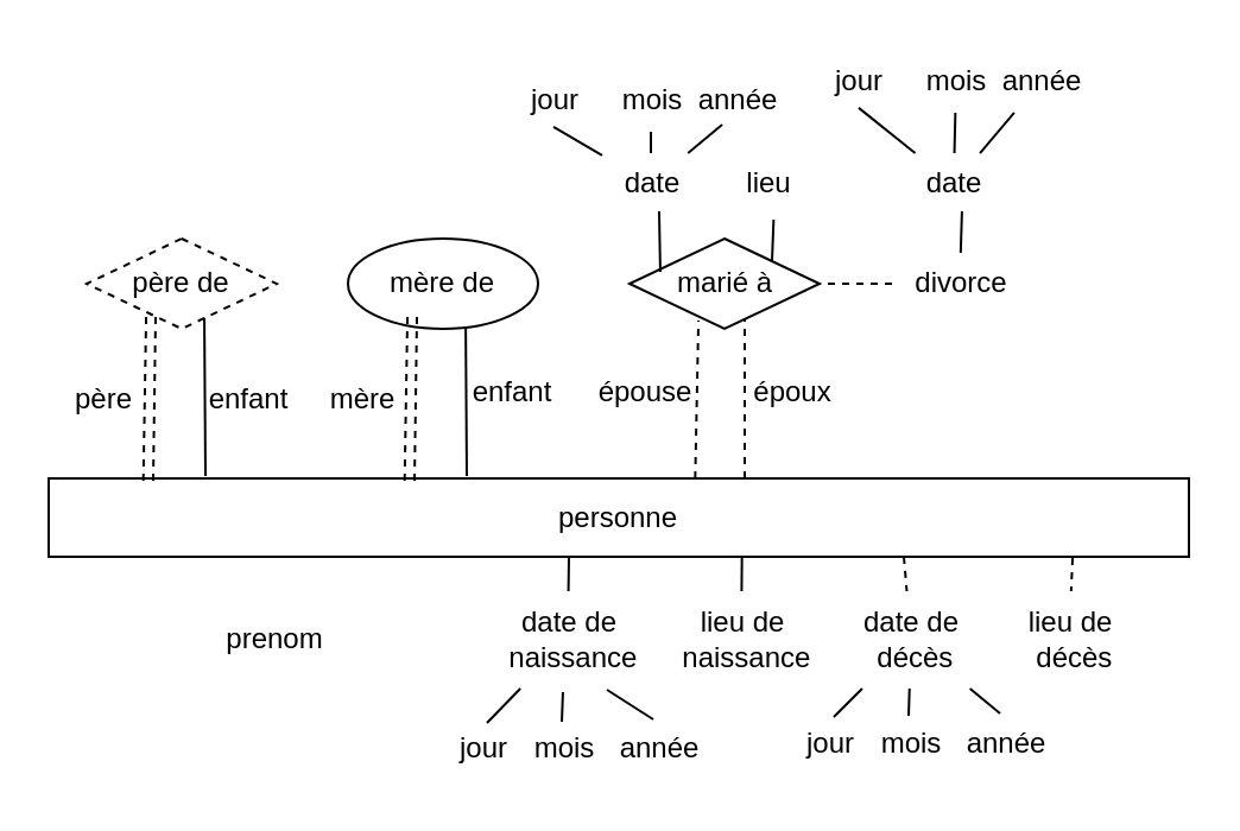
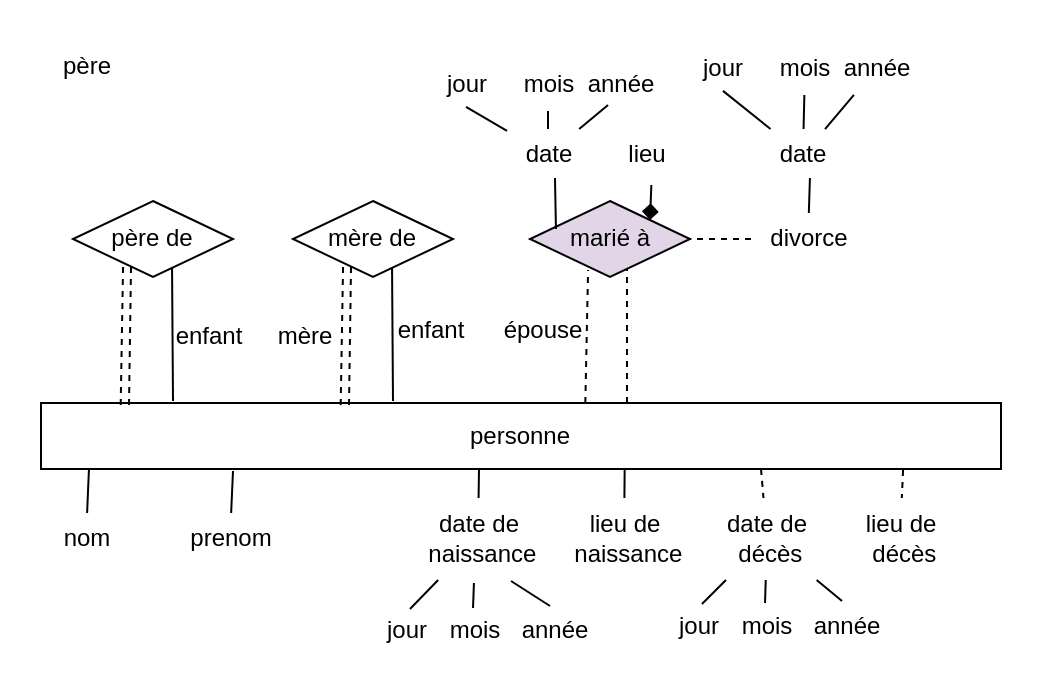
  <mxCell id="0" />
  <mxCell id="1" parent="0" />
  <mxCell id="2" value="personne" style="rounded=0;whiteSpace=wrap;html=1;" parent="1" vertex="1"><mxGeometry x="20" y="201" width="480" height="33" as="geometry" /></mxCell>
+ <mxCell id="3" value="" style="endArrow=none;html=1;rounded=0;exitX=0.05;exitY=0.985;exitDx=0;exitDy=0;exitPerimeter=0;" parent="1" source="2" target="4" edge="1"><mxGeometry width="50" height="50" relative="1" as="geometry"><mxPoint x="188.292" y="232" as="sourcePoint" /><mxPoint x="159" y="248" as="targetPoint" /></mxGeometry></mxCell>
+ <mxCell id="4" value="nom" style="text;html=1;align=center;verticalAlign=middle;resizable=0;points=[];autosize=1;strokeColor=none;fillColor=none;" parent="1" vertex="1"><mxGeometry x="22" y="256" width="41" height="26" as="geometry" /></mxCell>
  <mxCell id="5" value="prenom" style="text;html=1;align=center;verticalAlign=middle;resizable=0;points=[];autosize=1;strokeColor=none;fillColor=none;" parent="1" vertex="1"><mxGeometry x="85" y="256" width="59" height="26" as="geometry" /></mxCell>
+ <mxCell id="6" value="" style="endArrow=none;html=1;rounded=0;exitX=0.2;exitY=1.03;exitDx=0;exitDy=0;exitPerimeter=0;" parent="1" source="2" target="5" edge="1"><mxGeometry width="50" height="50" relative="1" as="geometry"><mxPoint x="199" y="236" as="sourcePoint" /><mxPoint x="249" y="186" as="targetPoint" /></mxGeometry></mxCell>
  <mxCell id="7" value="date de&lt;br&gt;&amp;nbsp;naissance" style="text;html=1;align=center;verticalAlign=middle;resizable=0;points=[];autosize=1;strokeColor=none;fillColor=none;" parent="1" vertex="1"><mxGeometry x="201" y="248.5" width="75" height="41" as="geometry" /></mxCell>
  <mxCell id="8" value="lieu de&lt;br&gt;&amp;nbsp;naissance" style="text;html=1;align=center;verticalAlign=middle;resizable=0;points=[];autosize=1;strokeColor=none;fillColor=none;" parent="1" vertex="1"><mxGeometry x="274" y="248.5" width="75" height="41" as="geometry" /></mxCell>
  <mxCell id="9" value="" style="endArrow=none;html=1;rounded=0;" parent="1" target="7" edge="1"><mxGeometry width="50" height="50" relative="1" as="geometry"><mxPoint x="239" y="234" as="sourcePoint" /><mxPoint x="249" y="171" as="targetPoint" /></mxGeometry></mxCell>
  <mxCell id="10" value="" style="endArrow=none;html=1;rounded=0;exitX=0.608;exitY=0.985;exitDx=0;exitDy=0;exitPerimeter=0;" parent="1" source="2" target="8" edge="1"><mxGeometry width="50" height="50" relative="1" as="geometry"><mxPoint x="199" y="221" as="sourcePoint" /><mxPoint x="249" y="171" as="targetPoint" /></mxGeometry></mxCell>
  <mxCell id="11" value="date de&lt;br style=&quot;border-color: var(--border-color);&quot;&gt;&amp;nbsp;décès" style="text;html=1;align=center;verticalAlign=middle;resizable=0;points=[];autosize=1;strokeColor=none;fillColor=none;" parent="1" vertex="1"><mxGeometry x="354" y="248.5" width="58" height="41" as="geometry" /></mxCell>
  <mxCell id="12" value="lieu de&lt;br&gt;&amp;nbsp;décès" style="text;html=1;align=center;verticalAlign=middle;resizable=0;points=[];autosize=1;strokeColor=none;fillColor=none;" parent="1" vertex="1"><mxGeometry x="423" y="248.5" width="53" height="41" as="geometry" /></mxCell>
  <mxCell id="13" value="" style="endArrow=none;dashed=1;html=1;rounded=0;exitX=0.75;exitY=1;exitDx=0;exitDy=0;" parent="1" source="2" target="11" edge="1"><mxGeometry width="50" height="50" relative="1" as="geometry"><mxPoint x="275" y="215" as="sourcePoint" /><mxPoint x="325" y="165" as="targetPoint" /></mxGeometry></mxCell>
  <mxCell id="14" value="" style="endArrow=none;dashed=1;html=1;rounded=0;exitX=0.898;exitY=1.015;exitDx=0;exitDy=0;exitPerimeter=0;" parent="1" source="2" target="12" edge="1"><mxGeometry width="50" height="50" relative="1" as="geometry"><mxPoint x="275" y="215" as="sourcePoint" /><mxPoint x="325" y="165" as="targetPoint" /></mxGeometry></mxCell>
  <mxCell id="15" value="" style="endArrow=none;html=1;rounded=0;entryX=0.619;entryY=0.868;entryDx=0;entryDy=0;entryPerimeter=0;" parent="1" target="17" edge="1"><mxGeometry width="50" height="50" relative="1" as="geometry"><mxPoint x="196" y="200" as="sourcePoint" /><mxPoint x="195" y="133" as="targetPoint" /></mxGeometry></mxCell>
  <mxCell id="16" value="enfant" style="text;html=1;align=center;verticalAlign=middle;resizable=0;points=[];autosize=1;strokeColor=none;fillColor=none;" parent="1" vertex="1"><mxGeometry x="189" y="152" width="51" height="26" as="geometry" /></mxCell>
- <mxCell id="17" value="mère de" style="ellipse;whiteSpace=wrap;html=1;" parent="1" vertex="1"><mxGeometry x="146" y="100" width="80" height="38" as="geometry" /></mxCell>
+ <mxCell id="17" value="mère de" style="rhombus;whiteSpace=wrap;html=1;" parent="1" vertex="1"><mxGeometry x="146" y="100" width="80" height="38" as="geometry" /></mxCell>
  <mxCell id="18" value="" style="endArrow=none;dashed=1;html=1;rounded=0;entryX=0.363;entryY=0.816;entryDx=0;entryDy=0;entryPerimeter=0;" parent="1" target="17" edge="1"><mxGeometry width="50" height="50" relative="1" as="geometry"><mxPoint x="174" y="202" as="sourcePoint" /><mxPoint x="225" y="165" as="targetPoint" /></mxGeometry></mxCell>
  <mxCell id="19" value="" style="endArrow=none;dashed=1;html=1;rounded=0;entryX=0.313;entryY=0.855;entryDx=0;entryDy=0;entryPerimeter=0;exitX=0.333;exitY=0.03;exitDx=0;exitDy=0;exitPerimeter=0;" parent="1" target="17" edge="1"><mxGeometry width="50" height="50" relative="1" as="geometry"><mxPoint x="169.84" y="201.99" as="sourcePoint" /><mxPoint x="225" y="165" as="targetPoint" /></mxGeometry></mxCell>
  <mxCell id="20" value="mère" style="text;html=1;align=center;verticalAlign=middle;resizable=0;points=[];autosize=1;strokeColor=none;fillColor=none;" parent="1" vertex="1"><mxGeometry x="129" y="155" width="45" height="26" as="geometry" /></mxCell>
  <mxCell id="21" value="" style="endArrow=none;html=1;rounded=0;entryX=0.619;entryY=0.868;entryDx=0;entryDy=0;entryPerimeter=0;" parent="1" target="23" edge="1"><mxGeometry width="50" height="50" relative="1" as="geometry"><mxPoint x="86" y="200" as="sourcePoint" /><mxPoint x="85" y="133" as="targetPoint" /></mxGeometry></mxCell>
  <mxCell id="22" value="enfant" style="text;html=1;align=center;verticalAlign=middle;resizable=0;points=[];autosize=1;strokeColor=none;fillColor=none;" parent="1" vertex="1"><mxGeometry x="78" y="155" width="51" height="26" as="geometry" /></mxCell>
- <mxCell id="23" value="père de" style="rhombus;whiteSpace=wrap;html=1;dashed=1;" parent="1" vertex="1"><mxGeometry x="36" y="100" width="80" height="38" as="geometry" /></mxCell>
+ <mxCell id="23" value="père de" style="rhombus;whiteSpace=wrap;html=1;" parent="1" vertex="1"><mxGeometry x="36" y="100" width="80" height="38" as="geometry" /></mxCell>
  <mxCell id="24" value="" style="endArrow=none;dashed=1;html=1;rounded=0;entryX=0.363;entryY=0.816;entryDx=0;entryDy=0;entryPerimeter=0;" parent="1" target="23" edge="1"><mxGeometry width="50" height="50" relative="1" as="geometry"><mxPoint x="64" y="202" as="sourcePoint" /><mxPoint x="115" y="165" as="targetPoint" /></mxGeometry></mxCell>
  <mxCell id="25" value="" style="endArrow=none;dashed=1;html=1;rounded=0;entryX=0.313;entryY=0.855;entryDx=0;entryDy=0;entryPerimeter=0;exitX=0.333;exitY=0.03;exitDx=0;exitDy=0;exitPerimeter=0;" parent="1" target="23" edge="1"><mxGeometry width="50" height="50" relative="1" as="geometry"><mxPoint x="59.84" y="201.99" as="sourcePoint" /><mxPoint x="115" y="165" as="targetPoint" /></mxGeometry></mxCell>
- <mxCell id="26" value="père" style="text;html=1;align=center;verticalAlign=middle;resizable=0;points=[];autosize=1;strokeColor=none;fillColor=none;" parent="1" vertex="1"><mxGeometry x="22" y="155" width="42" height="26" as="geometry" /></mxCell>
- <mxCell id="27" value="époux" style="text;html=1;align=center;verticalAlign=middle;resizable=0;points=[];autosize=1;strokeColor=none;fillColor=none;" parent="1" vertex="1"><mxGeometry x="307.5" y="152" width="51" height="26" as="geometry" /></mxCell>
- <mxCell id="28" value="marié à" style="rhombus;whiteSpace=wrap;html=1;" parent="1" vertex="1"><mxGeometry x="264.5" y="100" width="80" height="38" as="geometry" /></mxCell>
+ <mxCell id="26" value="père" style="text;html=1;align=center;verticalAlign=middle;resizable=0;points=[];autosize=1;strokeColor=none;fillColor=none;" parent="1" vertex="1"><mxGeometry x="22" y="20" width="42" height="26" as="geometry" /></mxCell>
+ <mxCell id="28" value="marié à" style="rhombus;whiteSpace=wrap;html=1;fillColor=#e1d5e7;" parent="1" vertex="1"><mxGeometry x="264.5" y="100" width="80" height="38" as="geometry" /></mxCell>
  <mxCell id="29" value="épouse" style="text;html=1;align=center;verticalAlign=middle;resizable=0;points=[];autosize=1;strokeColor=none;fillColor=none;" parent="1" vertex="1"><mxGeometry x="242" y="152" width="57" height="26" as="geometry" /></mxCell>
  <mxCell id="30" value="" style="endArrow=none;html=1;rounded=0;entryX=0.306;entryY=0.211;entryDx=0;entryDy=0;exitX=0.585;exitY=0.942;exitDx=0;exitDy=0;exitPerimeter=0;entryPerimeter=0;" parent="1" source="31" edge="1"><mxGeometry width="50" height="50" relative="1" as="geometry"><mxPoint x="273.5" y="82.02" as="sourcePoint" /><mxPoint x="277.48" y="114.038" as="targetPoint" /></mxGeometry></mxCell>
  <mxCell id="31" value="date" style="text;html=1;align=center;verticalAlign=middle;resizable=0;points=[];autosize=1;strokeColor=none;fillColor=none;" parent="1" vertex="1"><mxGeometry x="253" y="64.02" width="41" height="26" as="geometry" /></mxCell>
  <mxCell id="32" value="lieu" style="text;html=1;align=center;verticalAlign=middle;resizable=0;points=[];autosize=1;strokeColor=none;fillColor=none;" parent="1" vertex="1"><mxGeometry x="302.5" y="62.02" width="40" height="30" as="geometry" /></mxCell>
- <mxCell id="33" value="" style="endArrow=none;html=1;rounded=0;entryX=1;entryY=0;entryDx=0;entryDy=0;exitX=0.567;exitY=0.999;exitDx=0;exitDy=0;exitPerimeter=0;" parent="1" source="32" target="28" edge="1"><mxGeometry width="50" height="50" relative="1" as="geometry"><mxPoint x="155.5" y="216" as="sourcePoint" /><mxPoint x="293.48" y="106.016" as="targetPoint" /></mxGeometry></mxCell>
+ <mxCell id="33" value="" style="endArrow=diamond;html=1;rounded=0;entryX=1;entryY=0;entryDx=0;entryDy=0;exitX=0.567;exitY=0.999;exitDx=0;exitDy=0;exitPerimeter=0;" parent="1" source="32" target="28" edge="1"><mxGeometry width="50" height="50" relative="1" as="geometry"><mxPoint x="155.5" y="216" as="sourcePoint" /><mxPoint x="293.48" y="106.016" as="targetPoint" /></mxGeometry></mxCell>
  <mxCell id="34" value="" style="endArrow=none;dashed=1;html=1;rounded=0;" parent="1" source="35" edge="1"><mxGeometry width="50" height="50" relative="1" as="geometry"><mxPoint x="370" y="120" as="sourcePoint" /><mxPoint x="344" y="119" as="targetPoint" /></mxGeometry></mxCell>
  <mxCell id="35" value="divorce" style="text;html=1;align=center;verticalAlign=middle;resizable=0;points=[];autosize=1;strokeColor=none;fillColor=none;" parent="1" vertex="1"><mxGeometry x="375" y="106" width="57" height="26" as="geometry" /></mxCell>
  <mxCell id="36" value="jour" style="text;html=1;align=center;verticalAlign=middle;resizable=0;points=[];autosize=1;strokeColor=none;fillColor=none;" parent="1" vertex="1"><mxGeometry x="184" y="302" width="38" height="26" as="geometry" /></mxCell>
  <mxCell id="37" value="" style="endArrow=none;html=1;rounded=0;exitX=0.539;exitY=0.077;exitDx=0;exitDy=0;exitPerimeter=0;" parent="1" source="36" target="7" edge="1"><mxGeometry width="50" height="50" relative="1" as="geometry"><mxPoint x="273" y="412" as="sourcePoint" /><mxPoint x="323" y="362" as="targetPoint" /></mxGeometry></mxCell>
  <mxCell id="38" value="mois" style="text;html=1;align=center;verticalAlign=middle;resizable=0;points=[];autosize=1;strokeColor=none;fillColor=none;" parent="1" vertex="1"><mxGeometry x="215.5" y="302" width="43" height="26" as="geometry" /></mxCell>
  <mxCell id="39" value="année" style="text;html=1;align=center;verticalAlign=middle;resizable=0;points=[];autosize=1;strokeColor=none;fillColor=none;" parent="1" vertex="1"><mxGeometry x="251" y="302" width="51" height="26" as="geometry" /></mxCell>
  <mxCell id="40" value="" style="endArrow=none;html=1;rounded=0;entryX=0.473;entryY=1.037;entryDx=0;entryDy=0;entryPerimeter=0;exitX=0.477;exitY=0.058;exitDx=0;exitDy=0;exitPerimeter=0;" parent="1" source="38" target="7" edge="1"><mxGeometry width="50" height="50" relative="1" as="geometry"><mxPoint x="273" y="412" as="sourcePoint" /><mxPoint x="323" y="362" as="targetPoint" /></mxGeometry></mxCell>
  <mxCell id="41" value="" style="endArrow=none;html=1;rounded=0;entryX=0.72;entryY=1.012;entryDx=0;entryDy=0;entryPerimeter=0;exitX=0.461;exitY=0.019;exitDx=0;exitDy=0;exitPerimeter=0;" parent="1" source="39" target="7" edge="1"><mxGeometry width="50" height="50" relative="1" as="geometry"><mxPoint x="273" y="412" as="sourcePoint" /><mxPoint x="323" y="362" as="targetPoint" /></mxGeometry></mxCell>
  <mxCell id="42" value="jour" style="text;html=1;align=center;verticalAlign=middle;resizable=0;points=[];autosize=1;strokeColor=none;fillColor=none;" parent="1" vertex="1"><mxGeometry x="330" y="299.5" width="38" height="26" as="geometry" /></mxCell>
  <mxCell id="43" value="" style="endArrow=none;html=1;rounded=0;exitX=0.539;exitY=0.077;exitDx=0;exitDy=0;exitPerimeter=0;" parent="1" source="42" target="11" edge="1"><mxGeometry width="50" height="50" relative="1" as="geometry"><mxPoint x="419" y="409.5" as="sourcePoint" /><mxPoint x="364.576" y="287" as="targetPoint" /></mxGeometry></mxCell>
  <mxCell id="44" value="mois" style="text;html=1;align=center;verticalAlign=middle;resizable=0;points=[];autosize=1;strokeColor=none;fillColor=none;" parent="1" vertex="1"><mxGeometry x="361.5" y="299.5" width="43" height="26" as="geometry" /></mxCell>
  <mxCell id="45" value="année" style="text;html=1;align=center;verticalAlign=middle;resizable=0;points=[];autosize=1;strokeColor=none;fillColor=none;" parent="1" vertex="1"><mxGeometry x="397" y="299.5" width="51" height="26" as="geometry" /></mxCell>
  <mxCell id="46" value="" style="endArrow=none;html=1;rounded=0;exitX=0.477;exitY=0.058;exitDx=0;exitDy=0;exitPerimeter=0;" parent="1" source="44" target="11" edge="1"><mxGeometry width="50" height="50" relative="1" as="geometry"><mxPoint x="419" y="409.5" as="sourcePoint" /><mxPoint x="382.475" y="288.517" as="targetPoint" /></mxGeometry></mxCell>
  <mxCell id="47" value="" style="endArrow=none;html=1;rounded=0;exitX=0.461;exitY=0.019;exitDx=0;exitDy=0;exitPerimeter=0;" parent="1" source="45" target="11" edge="1"><mxGeometry width="50" height="50" relative="1" as="geometry"><mxPoint x="419" y="409.5" as="sourcePoint" /><mxPoint x="401" y="287.492" as="targetPoint" /></mxGeometry></mxCell>
  <mxCell id="48" value="jour" style="text;html=1;align=center;verticalAlign=middle;resizable=0;points=[];autosize=1;strokeColor=none;fillColor=none;" parent="1" vertex="1"><mxGeometry x="214" y="29" width="38" height="26" as="geometry" /></mxCell>
  <mxCell id="49" value="" style="endArrow=none;html=1;rounded=0;exitX=0.487;exitY=0.922;exitDx=0;exitDy=0;exitPerimeter=0;" parent="1" source="48" target="31" edge="1"><mxGeometry width="50" height="50" relative="1" as="geometry"><mxPoint x="306.5" y="144.5" as="sourcePoint" /><mxPoint x="252.076" y="22" as="targetPoint" /></mxGeometry></mxCell>
  <mxCell id="50" value="mois" style="text;html=1;align=center;verticalAlign=middle;resizable=0;points=[];autosize=1;strokeColor=none;fillColor=none;" parent="1" vertex="1"><mxGeometry x="252" y="29" width="43" height="26" as="geometry" /></mxCell>
  <mxCell id="51" value="année" style="text;html=1;align=center;verticalAlign=middle;resizable=0;points=[];autosize=1;strokeColor=none;fillColor=none;" parent="1" vertex="1"><mxGeometry x="284.5" y="29" width="51" height="26" as="geometry" /></mxCell>
  <mxCell id="52" value="" style="endArrow=none;html=1;rounded=0;" parent="1" source="50" target="31" edge="1"><mxGeometry width="50" height="50" relative="1" as="geometry"><mxPoint x="306.5" y="144.5" as="sourcePoint" /><mxPoint x="269.975" y="23.517" as="targetPoint" /></mxGeometry></mxCell>
  <mxCell id="53" value="" style="endArrow=none;html=1;rounded=0;exitX=0.373;exitY=0.885;exitDx=0;exitDy=0;exitPerimeter=0;" parent="1" source="51" target="31" edge="1"><mxGeometry width="50" height="50" relative="1" as="geometry"><mxPoint x="306.5" y="144.5" as="sourcePoint" /><mxPoint x="288.5" y="22.492" as="targetPoint" /></mxGeometry></mxCell>
  <mxCell id="54" value="" style="endArrow=none;html=1;rounded=0;exitX=0.585;exitY=0.942;exitDx=0;exitDy=0;exitPerimeter=0;" parent="1" source="55" target="35" edge="1"><mxGeometry width="50" height="50" relative="1" as="geometry"><mxPoint x="401.98" y="73.98" as="sourcePoint" /><mxPoint x="405.96" y="105.998" as="targetPoint" /></mxGeometry></mxCell>
  <mxCell id="55" value="date" style="text;html=1;align=center;verticalAlign=middle;resizable=0;points=[];autosize=1;strokeColor=none;fillColor=none;" parent="1" vertex="1"><mxGeometry x="380.48" y="64.02" width="41" height="26" as="geometry" /></mxCell>
  <mxCell id="56" value="jour" style="text;html=1;align=center;verticalAlign=middle;resizable=0;points=[];autosize=1;strokeColor=none;fillColor=none;" parent="1" vertex="1"><mxGeometry x="342.48" y="20.96" width="38" height="26" as="geometry" /></mxCell>
  <mxCell id="57" value="" style="endArrow=none;html=1;rounded=0;exitX=0.487;exitY=0.922;exitDx=0;exitDy=0;exitPerimeter=0;" parent="1" source="56" target="55" edge="1"><mxGeometry width="50" height="50" relative="1" as="geometry"><mxPoint x="434.98" y="136.46" as="sourcePoint" /><mxPoint x="380.556" y="13.96" as="targetPoint" /></mxGeometry></mxCell>
  <mxCell id="58" value="mois" style="text;html=1;align=center;verticalAlign=middle;resizable=0;points=[];autosize=1;strokeColor=none;fillColor=none;" parent="1" vertex="1"><mxGeometry x="380.48" y="20.96" width="43" height="26" as="geometry" /></mxCell>
  <mxCell id="59" value="" style="endArrow=none;html=1;rounded=0;" parent="1" source="58" target="55" edge="1"><mxGeometry width="50" height="50" relative="1" as="geometry"><mxPoint x="434.98" y="136.46" as="sourcePoint" /><mxPoint x="398.455" y="15.477" as="targetPoint" /></mxGeometry></mxCell>
  <mxCell id="60" value="" style="endArrow=none;html=1;rounded=0;" parent="1" source="61" target="55" edge="1"><mxGeometry width="50" height="50" relative="1" as="geometry"><mxPoint x="432.003" y="43.97" as="sourcePoint" /><mxPoint x="416.98" y="14.452" as="targetPoint" /></mxGeometry></mxCell>
  <mxCell id="61" value="année" style="text;html=1;align=center;verticalAlign=middle;resizable=0;points=[];autosize=1;strokeColor=none;fillColor=none;" parent="1" vertex="1"><mxGeometry x="412" y="20.96" width="51" height="26" as="geometry" /></mxCell>
  <mxCell id="62" value="" style="endArrow=none;dashed=1;html=1;rounded=0;" parent="1" edge="1"><mxGeometry width="50" height="50" relative="1" as="geometry"><mxPoint x="313" y="201" as="sourcePoint" /><mxPoint x="313" y="134" as="targetPoint" /></mxGeometry></mxCell>
  <mxCell id="63" value="" style="endArrow=none;dashed=1;html=1;rounded=0;entryX=0.363;entryY=0.908;entryDx=0;entryDy=0;entryPerimeter=0;exitX=0.567;exitY=0;exitDx=0;exitDy=0;exitPerimeter=0;" parent="1" source="2" target="28" edge="1"><mxGeometry width="50" height="50" relative="1" as="geometry"><mxPoint x="209" y="150" as="sourcePoint" /><mxPoint x="259" y="100" as="targetPoint" /></mxGeometry></mxCell>
